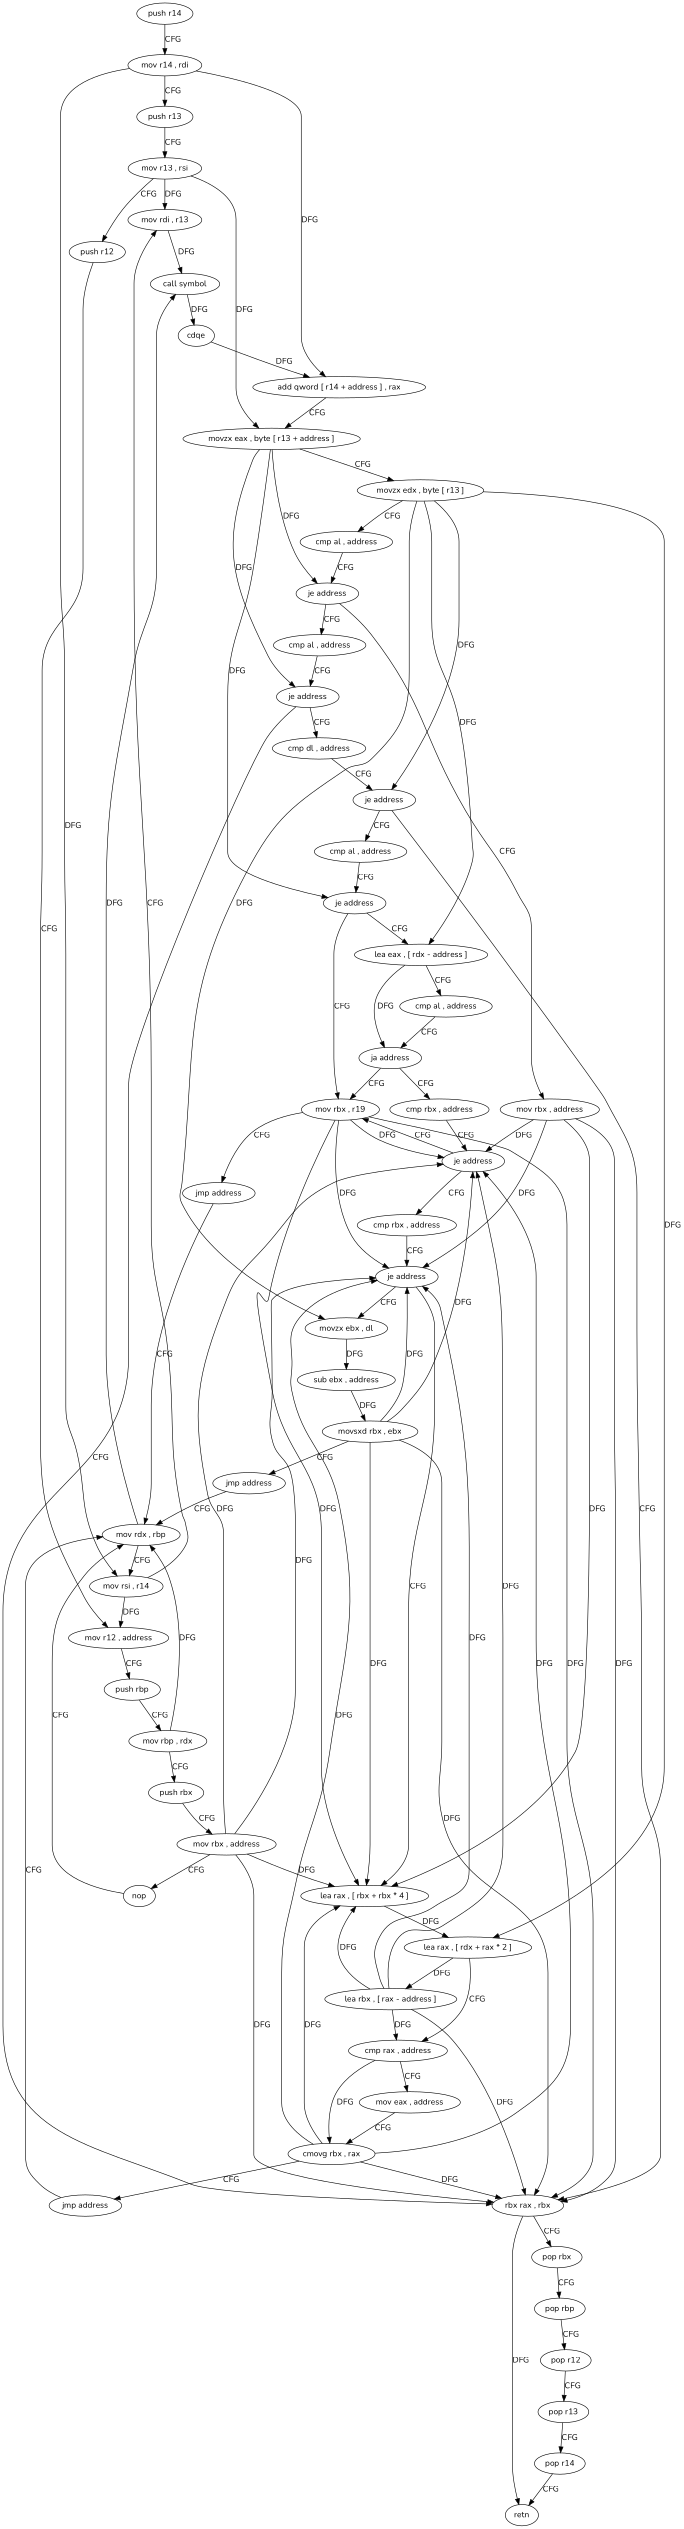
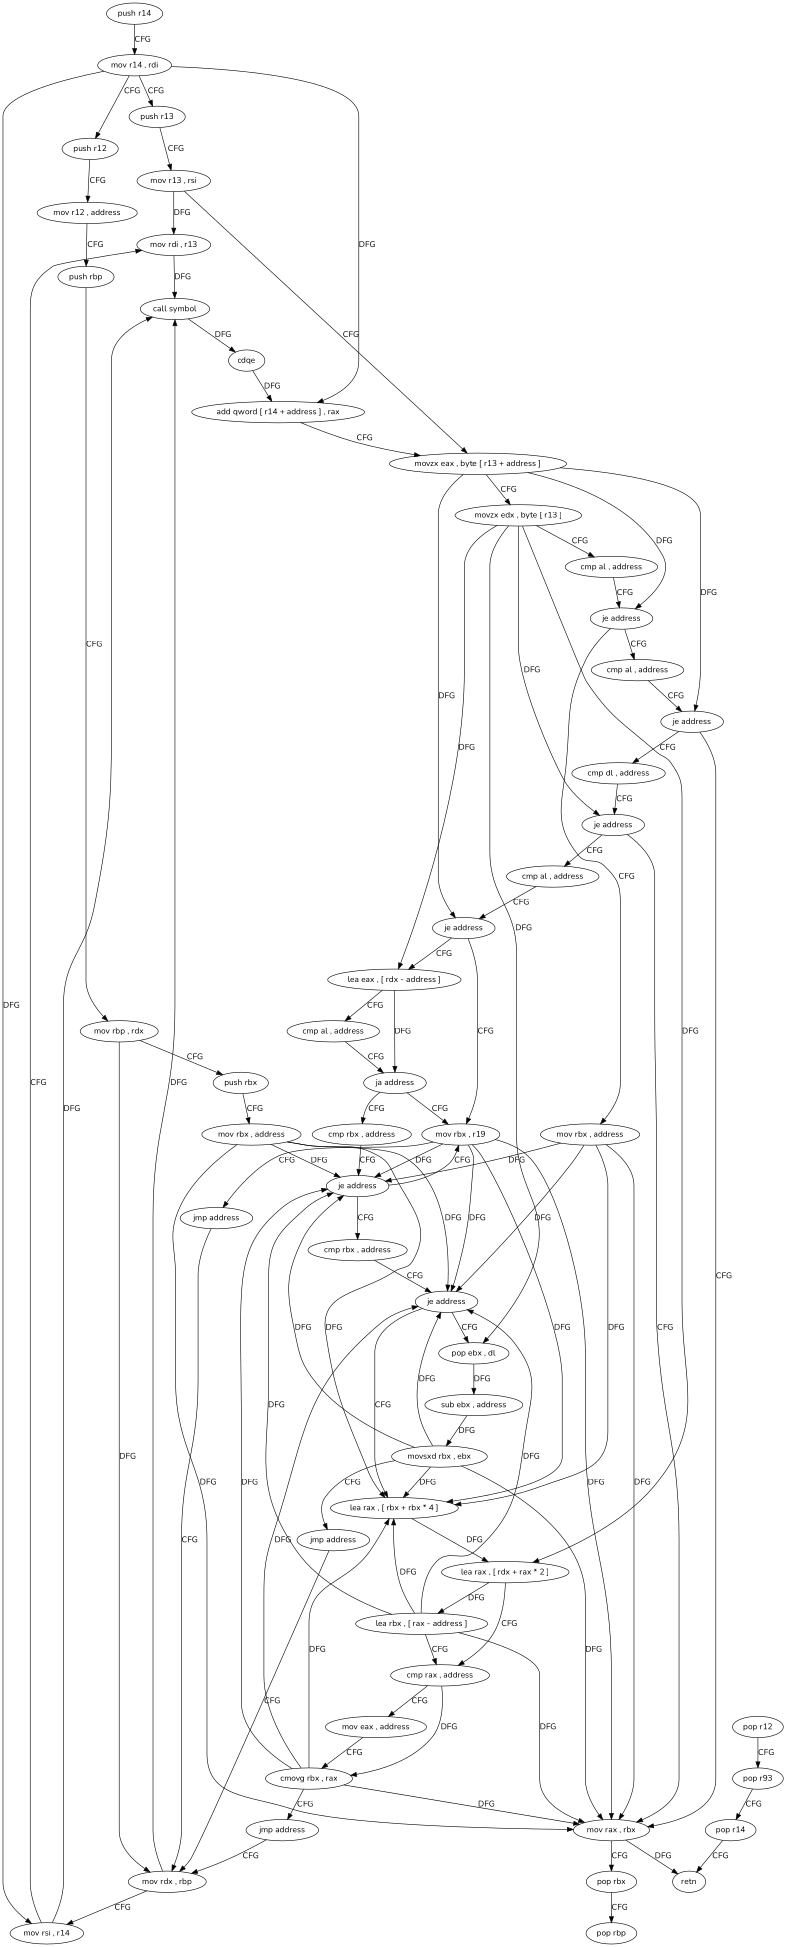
  digraph {
    fontname=Nunito
    node [fontname=Nunito]
    edge [fontname=Nunito]
    n1 [label="push r14"]
    n2 [label="mov r14 , rdi"]
    n3 [label="push r13"]
    n4 [label="mov rsi , r14"]
    n5 [label="add qword [ r14 + address ] , rax"]
    n6 [label="mov r13 , rsi"]
    n7 [label="mov rdi , r13"]
    n8 [label="call symbol"]
    n9 [label="movzx eax , byte [ r13 + address ]"]
    n10 [label="push r12"]
    n11 [label="mov r12 , address"]
    n12 [label="movzx edx , byte [ r13 ]"]
    n13 [label="je address"]
    n14 [label="je address"]
    n15 [label="je address"]
    n16 [label="je address"]
    n17 [label="lea eax , [ rdx - address ]"]
    n18 [label="cmp al , address"]
-   n19 [label="movzx ebx , dl"]
+   n19 [label="pop ebx , dl"]
    n20 [label="lea rax , [ rdx + rax * 2 ]"]
    n21 [label="push rbp"]
    n22 [label="mov rbp , rdx"]
    n23 [label="push rbx"]
    n24 [label="mov rdx , rbp"]
    n25 [label="mov rbx , address"]
-   n26 [label=nop]
-   n27 [label="rbx rax , rbx"]
+   n27 [label="mov rax , rbx"]
    n28 [label="je address"]
    n29 [label="je address"]
    n30 [label="lea rax , [ rbx + rbx * 4 ]"]
    n31 [label="pop rbx"]
    n32 [label=retn]
    n33 [label="mov rbx , r19"]
    n34 [label="cmp rbx , address"]
    n35 [label=cdqe]
    n36 [label="mov rbx , address"]
    n37 [label="pop rbp"]
    n38 [label="cmp al , address"]
    n39 [label="cmp dl , address"]
    n40 [label="cmp al , address"]
    n41 [label="pop r12"]
-   n42 [label="pop r13"]
+   n42 [label="pop r93"]
    n43 [label="pop r14"]
    n44 [label="cmp al , address"]
    n45 [label="ja address"]
    n46 [label="jmp address"]
    n47 [label="cmp rbx , address"]
    n48 [label="sub ebx , address"]
    n49 [label="lea rbx , [ rax - address ]"]
    n50 [label="cmp rax , address"]
    n51 [label="movsxd rbx , ebx"]
    n52 [label="jmp address"]
    n53 [label="mov eax , address"]
    n54 [label="cmovg rbx , rax"]
    n55 [label="jmp address"]
    n1 -> n2 [label=CFG]
    n2 -> n3 [label=CFG]
    n2 -> n4 [label=DFG]
    n2 -> n5 [label=DFG]
    n3 -> n6 [label=CFG]
    n4 -> n7 [label=CFG]
-   n4 -> n11 [label=DFG]
+   n4 -> n8 [label=DFG]
    n5 -> n9 [label=CFG]
    n6 -> n7 [label=DFG]
-   n6 -> n9 [label=DFG]
-   n6 -> n10 [label=CFG]
+   n6 -> n9 [label=CFG]
+   n2 -> n10 [label=CFG]
    n7 -> n8 [label=DFG]
    n8 -> n35 [label=DFG]
    n9 -> n12 [label=CFG]
    n9 -> n13 [label=DFG]
    n9 -> n14 [label=DFG]
    n9 -> n15 [label=DFG]
    n10 -> n11 [label=CFG]
    n11 -> n21 [label=CFG]
    n12 -> n16 [label=DFG]
    n12 -> n17 [label=DFG]
    n12 -> n18 [label=CFG]
    n12 -> n19 [label=DFG]
    n12 -> n20 [label=DFG]
    n13 -> n27 [label=CFG]
    n13 -> n39 [label=CFG]
    n14 -> n17 [label=CFG]
    n14 -> n33 [label=CFG]
    n15 -> n36 [label=CFG]
    n15 -> n38 [label=CFG]
    n16 -> n27 [label=CFG]
    n16 -> n40 [label=CFG]
    n17 -> n44 [label=CFG]
    n17 -> n45 [label=DFG]
    n18 -> n15 [label=CFG]
    n19 -> n48 [label=DFG]
    n20 -> n49 [label=DFG]
    n20 -> n50 [label=CFG]
    n21 -> n22 [label=CFG]
    n22 -> n23 [label=CFG]
    n22 -> n24 [label=DFG]
    n23 -> n25 [label=CFG]
    n24 -> n4 [label=CFG]
    n24 -> n8 [label=DFG]
-   n25 -> n26 [label=CFG]
    n25 -> n27 [label=DFG]
    n25 -> n28 [label=DFG]
    n25 -> n29 [label=DFG]
    n25 -> n30 [label=DFG]
-   n26 -> n24 [label=CFG]
    n27 -> n31 [label=CFG]
    n27 -> n32 [label=DFG]
    n28 -> n33 [label=CFG]
    n28 -> n34 [label=CFG]
    n29 -> n19 [label=CFG]
    n29 -> n30 [label=CFG]
    n30 -> n20 [label=DFG]
    n31 -> n37 [label=CFG]
    n33 -> n27 [label=DFG]
    n33 -> n28 [label=DFG]
    n33 -> n29 [label=DFG]
    n33 -> n30 [label=DFG]
    n33 -> n46 [label=CFG]
    n34 -> n29 [label=CFG]
    n35 -> n5 [label=DFG]
    n36 -> n27 [label=DFG]
    n36 -> n28 [label=DFG]
    n36 -> n29 [label=DFG]
    n36 -> n30 [label=DFG]
-   n37 -> n41 [label=CFG]
    n38 -> n13 [label=CFG]
    n39 -> n16 [label=CFG]
    n40 -> n14 [label=CFG]
    n41 -> n42 [label=CFG]
    n42 -> n43 [label=CFG]
    n43 -> n32 [label=CFG]
    n44 -> n45 [label=CFG]
    n45 -> n33 [label=CFG]
    n45 -> n47 [label=CFG]
    n46 -> n24 [label=CFG]
    n47 -> n28 [label=CFG]
    n48 -> n51 [label=DFG]
    n49 -> n27 [label=DFG]
    n49 -> n28 [label=DFG]
    n49 -> n29 [label=DFG]
    n49 -> n30 [label=DFG]
-   n49 -> n50 [label=DFG]
+   n49 -> n50 [label=CFG]
    n50 -> n53 [label=CFG]
    n50 -> n54 [label=DFG]
    n51 -> n27 [label=DFG]
    n51 -> n28 [label=DFG]
    n51 -> n29 [label=DFG]
    n51 -> n30 [label=DFG]
    n51 -> n52 [label=CFG]
    n52 -> n24 [label=CFG]
    n53 -> n54 [label=CFG]
    n54 -> n27 [label=DFG]
    n54 -> n28 [label=DFG]
    n54 -> n29 [label=DFG]
    n54 -> n30 [label=DFG]
    n54 -> n55 [label=CFG]
    n55 -> n24 [label=CFG]
  }
